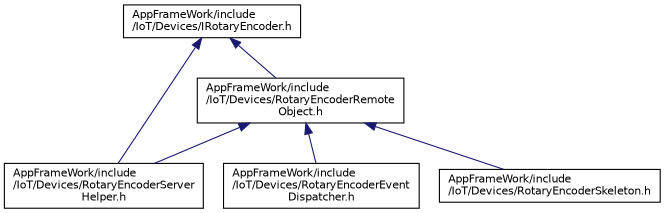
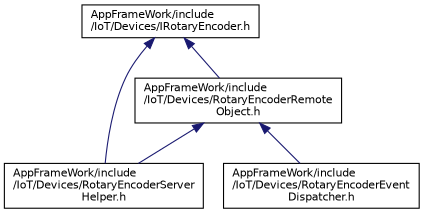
  digraph {
    node [color=black fillcolor=white fontname=Helvetica fontsize=10 shape=record style=filled]
    edge [color=midnightblue dir=back fontname=Helvetica fontsize=10 labelfontname=Helvetica labelfontsize=10 style=solid]
    n1 [height=0.2 label="AppFrameWork/include\l/IoT/Devices/IRotaryEncoder.h" width=0.4]
    n2 [height=0.2 label="AppFrameWork/include\l/IoT/Devices/RotaryEncoderServer\lHelper.h" width=0.4]
    n3 [height=0.2 label="AppFrameWork/include\l/IoT/Devices/RotaryEncoderRemote\lObject.h" width=0.4]
    n4 [height=0.2 label="AppFrameWork/include\l/IoT/Devices/RotaryEncoderEvent\lDispatcher.h" width=0.4]
-   n5 [height=0.2 label="AppFrameWork/include\l/IoT/Devices/RotaryEncoderSkeleton.h" width=0.4]
    n1 -> n2
    n1 -> n3
    n3 -> n2
    n3 -> n4
-   n3 -> n5
  }
